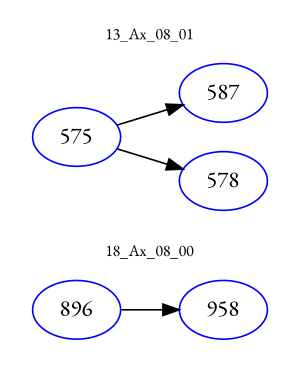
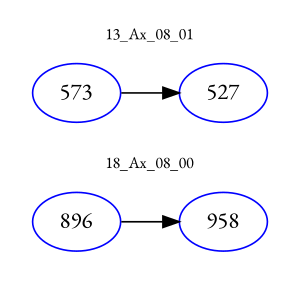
  digraph {
    fontname="EB Garamond"
    rankdir=LR
    node [color=blue fontname="EB Garamond"]
    edge [color=black fontname="EB Garamond"]
    n1 [label=896]
    n2 [label=958]
-   n3 [label=575]
-   n4 [label=578]
-   n5 [label=587]
+   n3 [label=573]
+   n5 [label=527]
    subgraph cluster_1 {
      color=white
      fontsize=10
      label="18_Ax_08_00"
      n1
      n2
    }
    subgraph cluster_2 {
      color=white
      fontsize=10
      label="13_Ax_08_01"
      n3
-     n4
      n5
    }
    n1 -> n2
-   n3 -> n4
    n3 -> n5
  }
